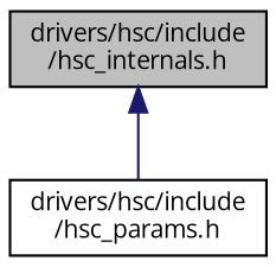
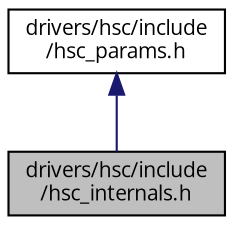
  digraph {
    fontname="Open Sans"
    node [color=black fontname="Open Sans" fontsize=10 shape=record style=filled]
    n1 [fillcolor=grey75 fontcolor=black height=0.2 label="drivers/hsc/include\l/hsc_internals.h" width=0.4]
    n2 [fillcolor=white height=0.2 label="drivers/hsc/include\l/hsc_params.h" width=0.4]
-   n1 -> n2 [color=midnightblue dir=back fontname="Open Sans" fontsize=10 labelfontname=Helvetica labelfontsize=10 style=solid]
+   n2 -> n1 [color=midnightblue dir=back fontname="Open Sans" fontsize=10 labelfontname=Helvetica labelfontsize=10 style=solid]
  }
